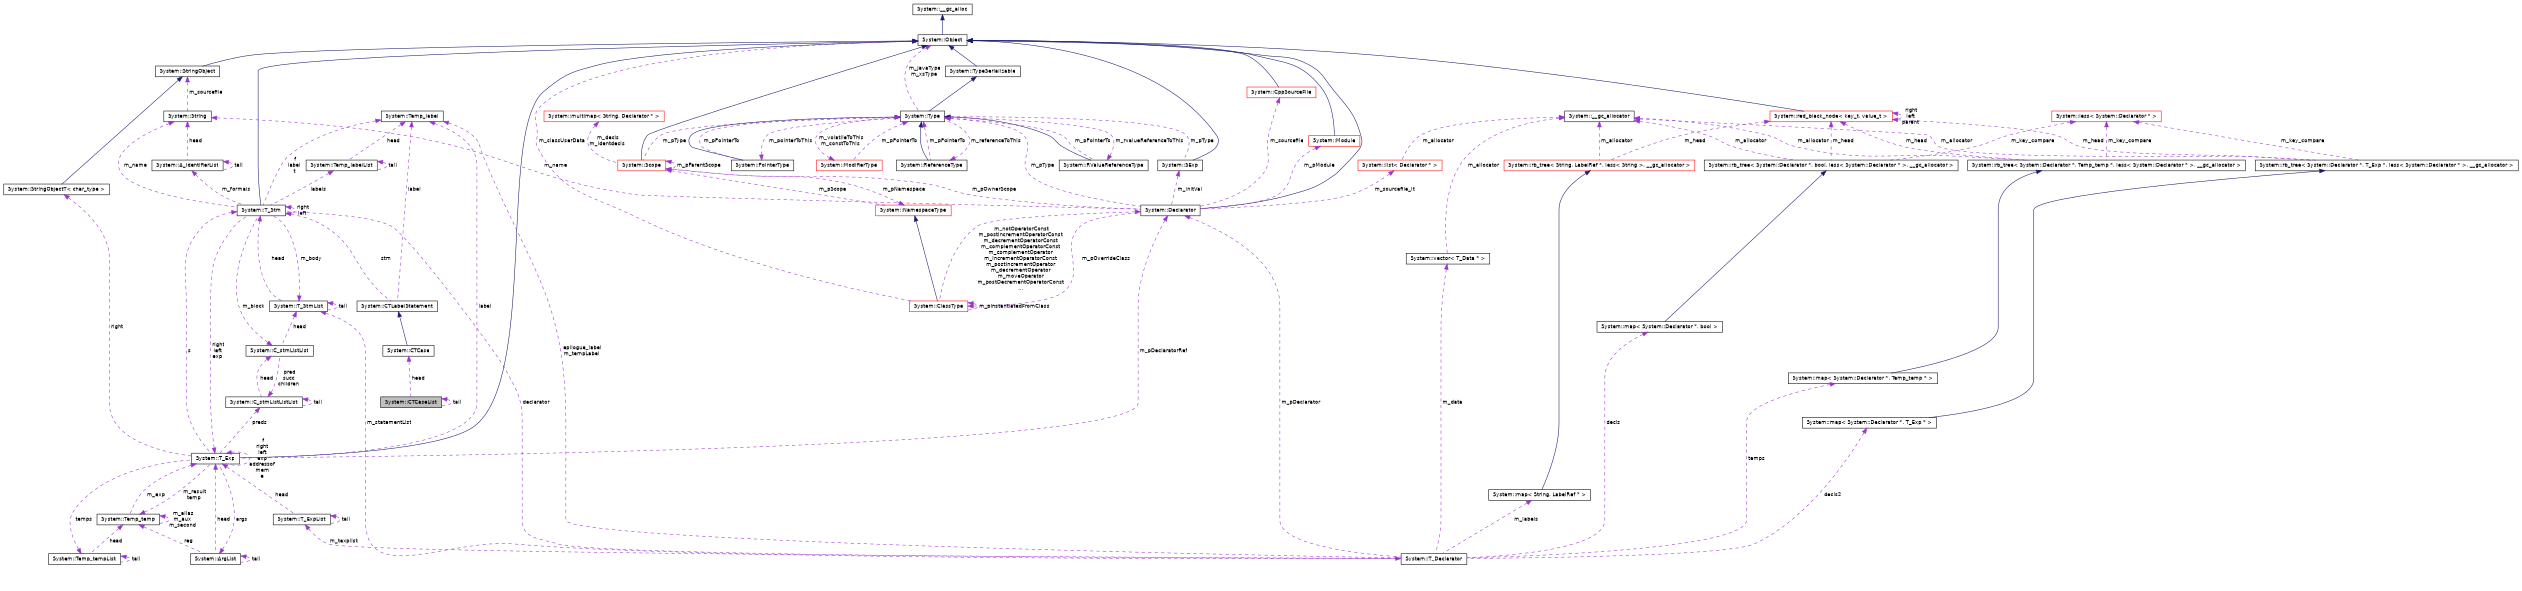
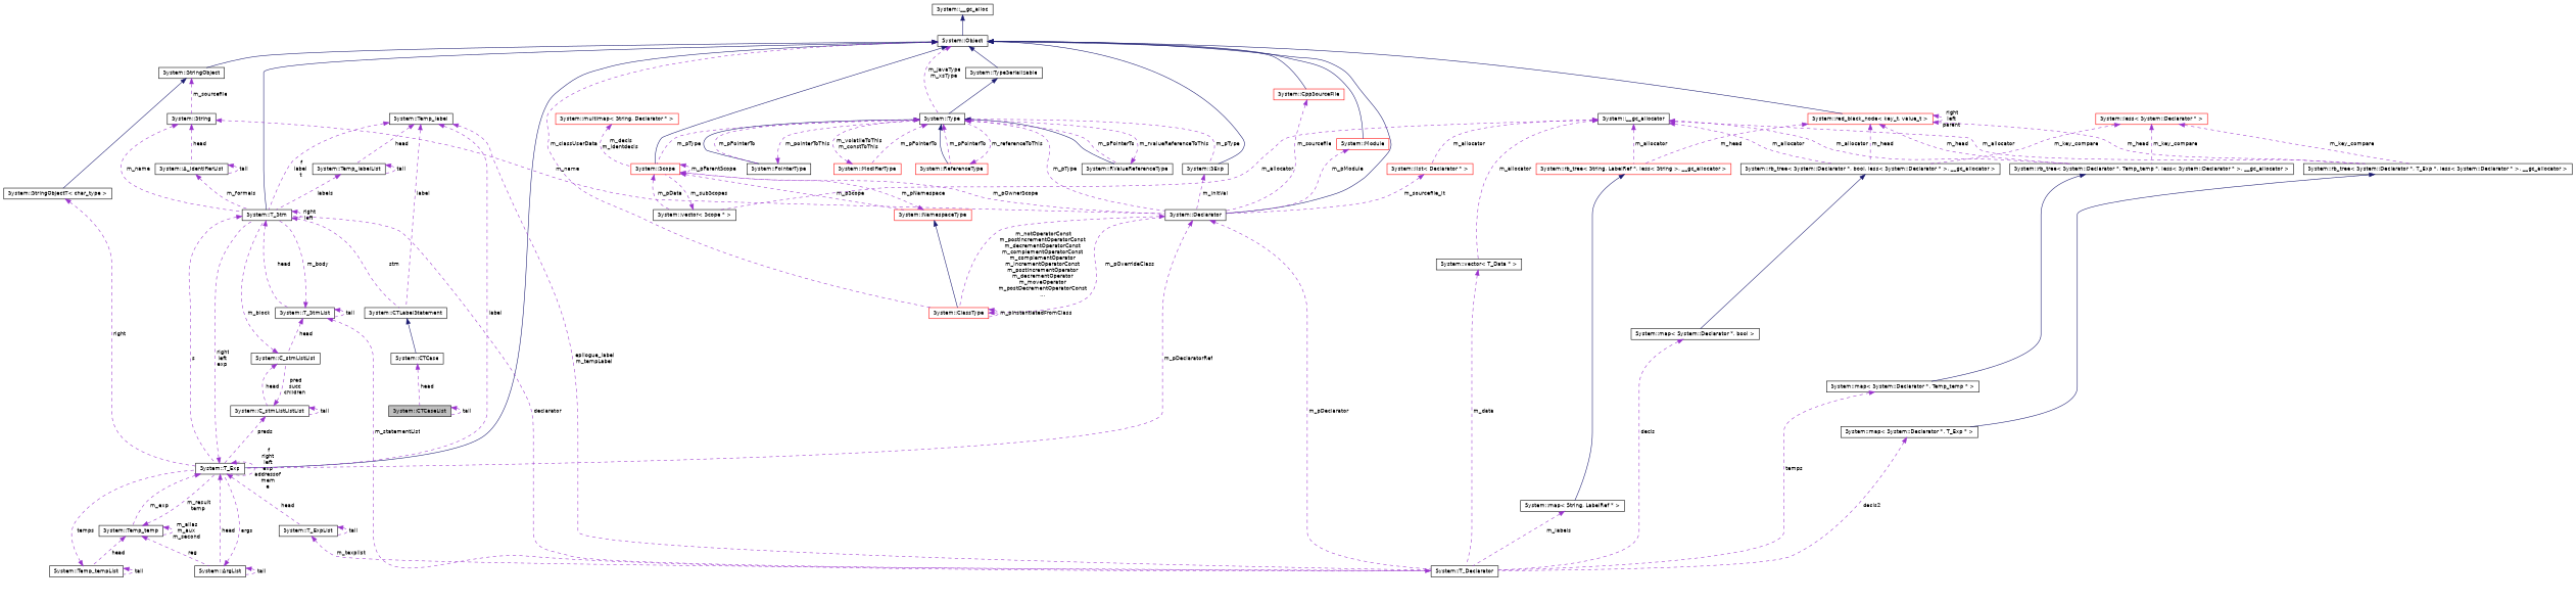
  digraph {
    node [color=black fillcolor=white fontname=Helvetica fontsize=10 shape=record style=filled]
    edge [color=darkorchid3 dir=back fontname=Helvetica fontsize=10 labelfontname=Helvetica labelfontsize=10 style=dashed]
    n1 [fillcolor=grey75 fontcolor=black height=0.2 label="System::CTCaseList" width=0.4]
    n2 [height=0.2 label="System::CTCase" width=0.4]
    n3 [height=0.2 label="System::CTLabelStatement" width=0.4]
    n4 [height=0.2 label="System::T_Stm" width=0.4]
    n5 [height=0.2 label="System::T_StmList" width=0.4]
    n6 [height=0.2 label="System::T_Exp" width=0.4]
    n7 [height=0.2 label="System::T_Declarator" width=0.4]
    n8 [height=0.2 label="System::C_stmListList" width=0.4]
    n9 [height=0.2 label="System::T_ExpList" width=0.4]
    n10 [height=0.2 label="System::Temp_temp" width=0.4]
    n11 [height=0.2 label="System::ArgList" width=0.4]
    n12 [height=0.2 label="System::Object" width=0.4]
    n13 [color=red height=0.2 label="System::red_black_node\< key_t, value_t \>" width=0.4]
    n14 [height=0.2 label="System::Declarator" width=0.4]
    n15 [height=0.2 label="System::Type" width=0.4]
    n16 [height=0.2 label="System::TypeSerializable" width=0.4]
    n17 [color=red height=0.2 label="System::Scope" width=0.4]
    n18 [height=0.2 label="System::SExp" width=0.4]
    n19 [color=red height=0.2 label="System::CppSourceFile" width=0.4]
    n20 [color=red height=0.2 label="System::ClassType" width=0.4]
    n21 [height=0.2 label="System::StringObject" width=0.4]
    n22 [color=red height=0.2 label="System::Module" width=0.4]
    n23 [height=0.2 label="System::rb_tree\< System::Declarator *, bool, less\< System::Declarator * \>, __gc_allocator \>" width=0.4]
    n24 [height=0.2 label="System::rb_tree\< System::Declarator *, Temp_temp *, less\< System::Declarator * \>, __gc_allocator \>" width=0.4]
    n25 [color=red height=0.2 label="System::rb_tree\< String, LabelRef *, less\< String \>, __gc_allocator \>" width=0.4]
    n26 [height=0.2 label="System::rb_tree\< System::Declarator *, T_Exp *, less\< System::Declarator * \>, __gc_allocator \>" width=0.4]
    n27 [height=0.2 label="System::PointerType" width=0.4]
-   n28 [height=0.2 label="System::ReferenceType" width=0.4]
+   n28 [color=red height=0.2 label="System::ReferenceType" width=0.4]
    n29 [height=0.2 label="System::RValueReferenceType" width=0.4]
    n30 [color=red height=0.2 label="System::ModifierType" width=0.4]
+   n31 [height=0.2 label="System::vector\< Scope * \>" width=0.4]
    n32 [color=red height=0.2 label="System::NamespaceType" width=0.4]
    n33 [height=0.2 label="System::String" width=0.4]
    n34 [height=0.2 label="System::StringObjectT\< char_type \>" width=0.4]
    n35 [height=0.2 label="System::__gc_alloc" width=0.4]
    n36 [height=0.2 label="System::C_stmListListList" width=0.4]
    n37 [height=0.2 label="System::Temp_labelList" width=0.4]
    n38 [height=0.2 label="System::Temp_label" width=0.4]
    n39 [height=0.2 label="System::map\< System::Declarator *, bool \>" width=0.4]
    n40 [height=0.2 label="System::__gc_allocator" width=0.4]
    n41 [color=red height=0.2 label="System::list\< Declarator * \>" width=0.4]
    n42 [height=0.2 label="System::vector\< T_Data * \>" width=0.4]
    n43 [height=0.2 label="System::map\< System::Declarator *, Temp_temp * \>" width=0.4]
    n44 [height=0.2 label="System::map\< String, LabelRef * \>" width=0.4]
    n45 [height=0.2 label="System::map\< System::Declarator *, T_Exp * \>" width=0.4]
    n46 [color=red height=0.2 label="System::less\< System::Declarator * \>" width=0.4]
    n47 [height=0.2 label="System::Temp_tempList" width=0.4]
    n48 [color=red height=0.2 label="System::multimap\< String, Declarator * \>" width=0.4]
    n49 [height=0.2 label="System::A_IdentifierList" width=0.4]
    n1 -> n1 [label=" tail"]
    n2 -> n1 [label=" head"]
    n3 -> n2 [color=midnightblue style=solid]
    n4 -> n3 [label=" stm"]
    n4 -> n4 [label=" right\nleft"]
    n4 -> n5 [label=" head"]
    n4 -> n6 [label=" s"]
    n5 -> n4 [label=" m_body"]
    n5 -> n5 [label=" tail"]
    n5 -> n7 [label=" m_statementList"]
    n5 -> n8 [label=" head"]
    n6 -> n4 [label=" right\nleft\nexp"]
    n6 -> n6 [label=" f\nright\nleft\nexp\naddressof\nmem\ne"]
    n6 -> n9 [label=" head"]
    n6 -> n10 [label=" m_exp"]
    n6 -> n11 [label=" head"]
    n7 -> n4 [label=" declarator"]
    n8 -> n4 [label=" m_block"]
    n8 -> n36 [label=" head"]
    n9 -> n7 [label=" m_texplist"]
    n9 -> n9 [label=" tail"]
    n10 -> n6 [label=" m_result\ntemp"]
    n10 -> n10 [label=" m_alias\nm_aux\nm_second"]
    n10 -> n11 [label=" reg"]
    n10 -> n47 [label=" head"]
    n11 -> n6 [label=" args"]
    n11 -> n11 [label=" tail"]
    n12 -> n4 [color=midnightblue style=solid]
    n12 -> n6 [color=midnightblue style=solid]
    n12 -> n13 [color=midnightblue style=solid]
    n12 -> n14 [color=midnightblue style=solid]
    n12 -> n15 [label=" m_javaType\nm_xsType"]
    n12 -> n16 [color=midnightblue style=solid]
    n12 -> n17 [color=midnightblue style=solid]
    n12 -> n18 [color=midnightblue style=solid]
    n12 -> n19 [color=midnightblue style=solid]
    n12 -> n20 [label=" m_classUserData"]
    n12 -> n21 [color=midnightblue style=solid]
    n12 -> n22 [color=midnightblue style=solid]
    n13 -> n13 [label=" right\nleft\nparent"]
    n13 -> n23 [label=" m_head"]
    n13 -> n24 [label=" m_head"]
    n13 -> n25 [label=" m_head"]
    n13 -> n26 [label=" m_head"]
    n14 -> n6 [label=" m_pDeclaratorRef"]
    n14 -> n7 [label=" m_pDeclarator"]
    n14 -> n20 [label=" m_notOperatorConst\nm_postIncrementOperatorConst\nm_decrementOperatorConst\nm_complementOperatorConst\nm_complementOperator\nm_incrementOperatorConst\nm_postIncrementOperator\nm_decrementOperator\nm_moveOperator\nm_postDecrementOperatorConst\n..."]
    n15 -> n14 [label=" m_pType"]
    n15 -> n17 [label=" m_pType"]
    n15 -> n18 [label=" m_pType"]
    n15 -> n27 [color=midnightblue style=solid]
    n15 -> n27 [label=" m_pPointerTo"]
    n15 -> n28 [color=midnightblue style=solid]
    n15 -> n28 [label=" m_pPointerTo"]
    n15 -> n29 [color=midnightblue style=solid]
    n15 -> n29 [label=" m_pPointerTo"]
    n15 -> n30 [label=" m_pPointerTo"]
    n16 -> n15 [color=midnightblue style=solid]
    n17 -> n14 [label=" m_pOwnerScope"]
    n17 -> n17 [label=" m_pParentScope"]
+   n17 -> n31 [label=" m_pData"]
    n17 -> n32 [label=" m_pScope"]
    n18 -> n14 [label=" m_initVal"]
    n19 -> n14 [label=" m_sourcefile"]
    n20 -> n14 [label=" m_pOverrideClass"]
    n20 -> n20 [label=" m_pInstantiatedFromClass"]
    n21 -> n33 [label=" m_sourcefile"]
    n21 -> n34 [color=midnightblue style=solid]
    n22 -> n14 [label=" m_pModule"]
    n23 -> n39 [color=midnightblue style=solid]
    n24 -> n43 [color=midnightblue style=solid]
    n25 -> n44 [color=midnightblue style=solid]
    n26 -> n45 [color=midnightblue style=solid]
    n27 -> n15 [label=" m_pointerToThis"]
    n28 -> n15 [label=" m_referenceToThis"]
    n29 -> n15 [label=" m_rvalueReferenceToThis"]
    n30 -> n15 [label=" m_volatileToThis\nm_constToThis"]
+   n31 -> n17 [label=" m_subScopes"]
    n32 -> n17 [label=" m_pNamespace"]
    n32 -> n20 [color=midnightblue style=solid]
    n33 -> n4 [label=" m_name"]
    n33 -> n14 [label=" m_name"]
    n33 -> n49 [label=" head"]
    n34 -> n6 [label=" right"]
    n35 -> n12 [color=midnightblue style=solid]
    n36 -> n6 [label=" preds"]
    n36 -> n8 [label=" pred\nsucc\nchildren"]
    n36 -> n36 [label=" tail"]
    n37 -> n4 [label=" labels"]
    n37 -> n37 [label=" tail"]
    n38 -> n3 [label=" label"]
    n38 -> n4 [label=" f\nlabel\nt"]
    n38 -> n6 [label=" label"]
    n38 -> n7 [label=" epilogue_label\nm_tempLabel"]
    n38 -> n37 [label=" head"]
    n39 -> n7 [label=" decls"]
    n40 -> n23 [label=" m_allocator"]
    n40 -> n24 [label=" m_allocator"]
    n40 -> n25 [label=" m_allocator"]
    n40 -> n26 [label=" m_allocator"]
+   n40 -> n31 [label=" m_allocator"]
    n40 -> n41 [label=" m_allocator"]
    n40 -> n42 [label=" m_allocator"]
    n41 -> n14 [label=" m_sourcefile_it"]
    n42 -> n7 [label=" m_data"]
    n43 -> n7 [label=" temps"]
    n44 -> n7 [label=" m_labels"]
    n45 -> n7 [label=" decls2"]
    n46 -> n23 [label=" m_key_compare"]
    n46 -> n24 [label=" m_key_compare"]
    n46 -> n26 [label=" m_key_compare"]
    n47 -> n6 [label=" temps"]
    n47 -> n47 [label=" tail"]
    n48 -> n17 [label=" m_decls\nm_identdecls"]
    n49 -> n4 [label=" m_formals"]
    n49 -> n49 [label=" tail"]
  }
